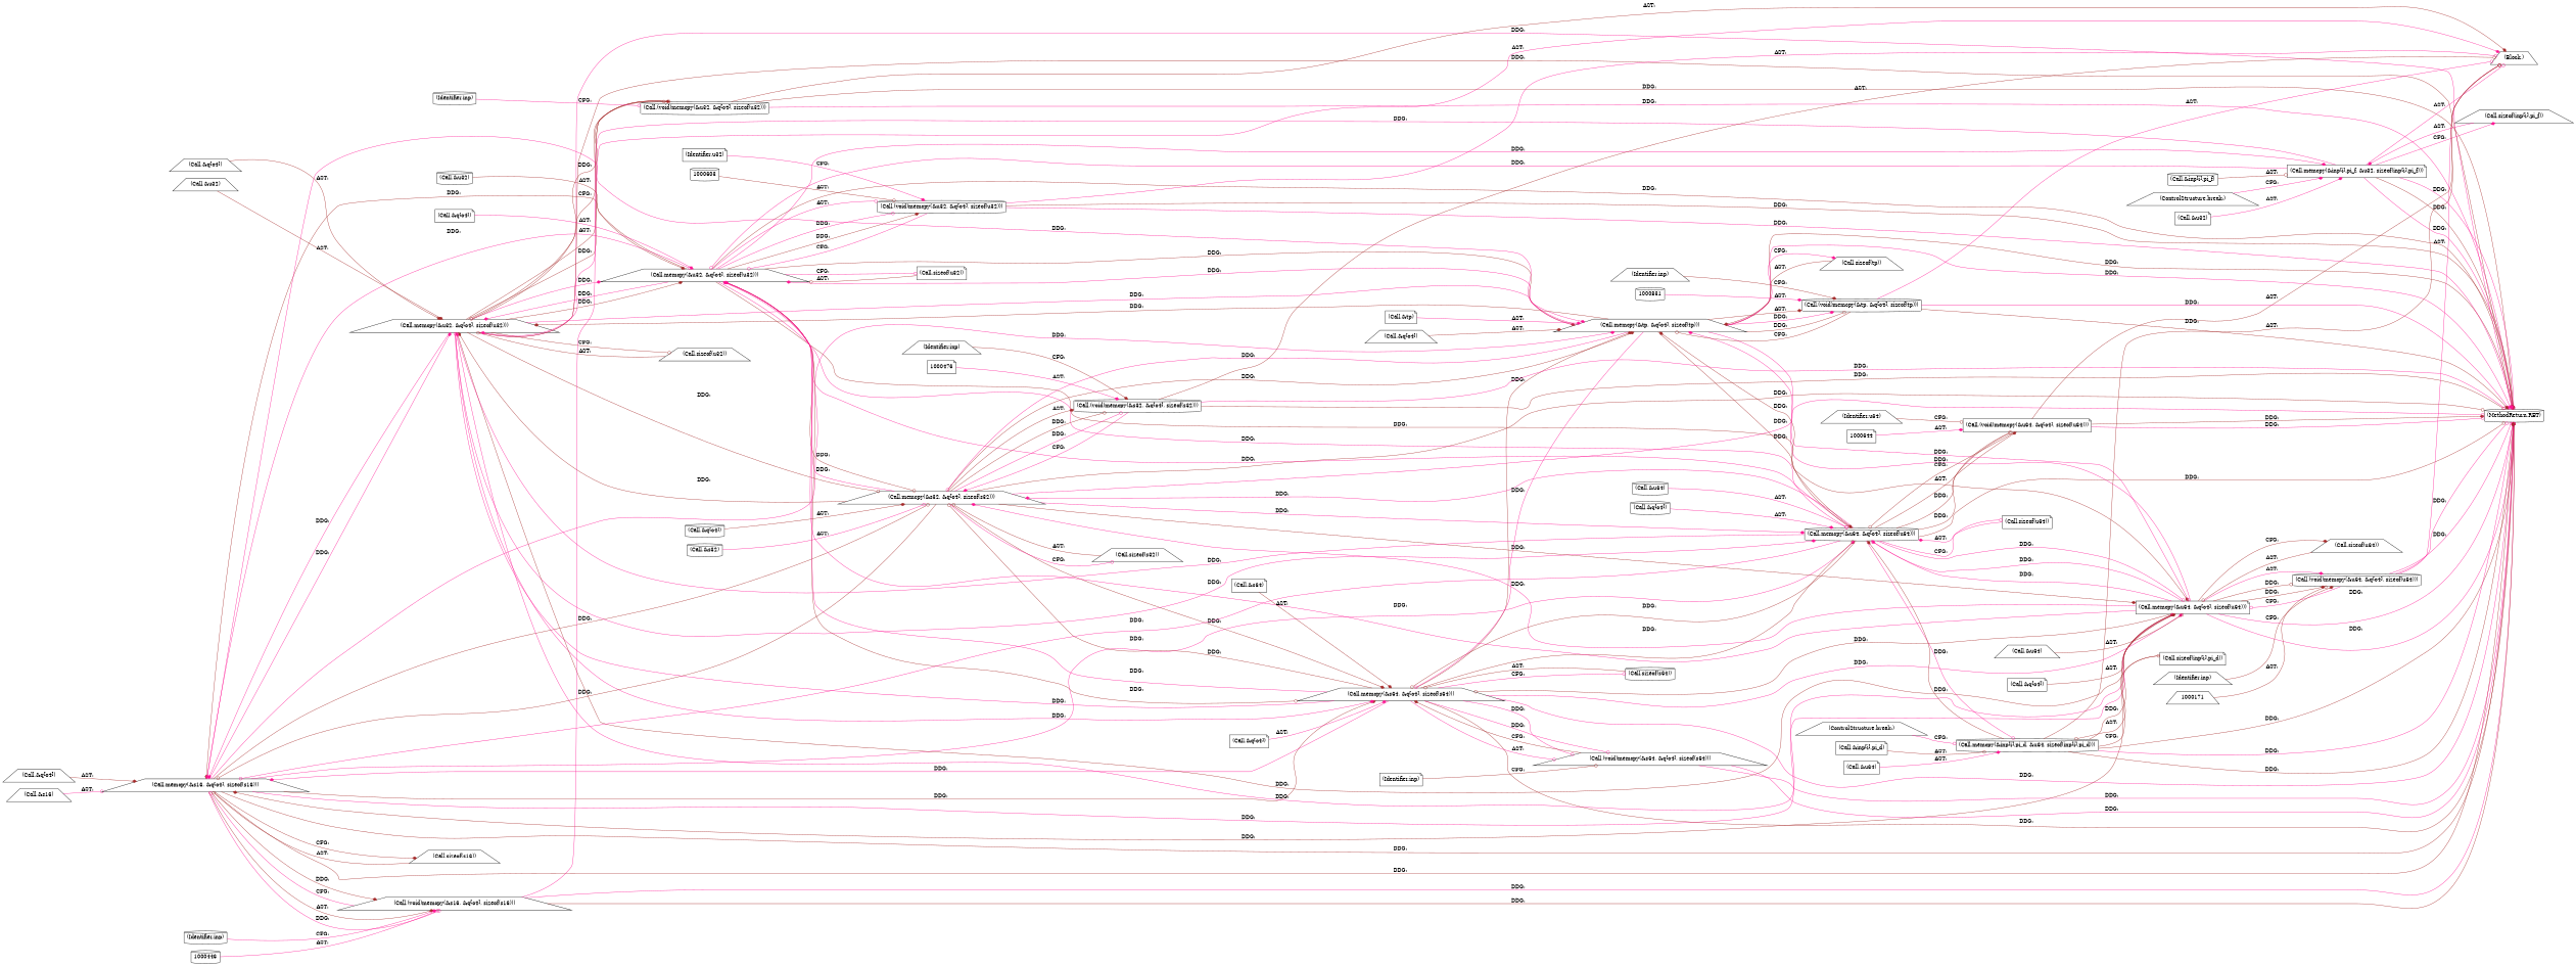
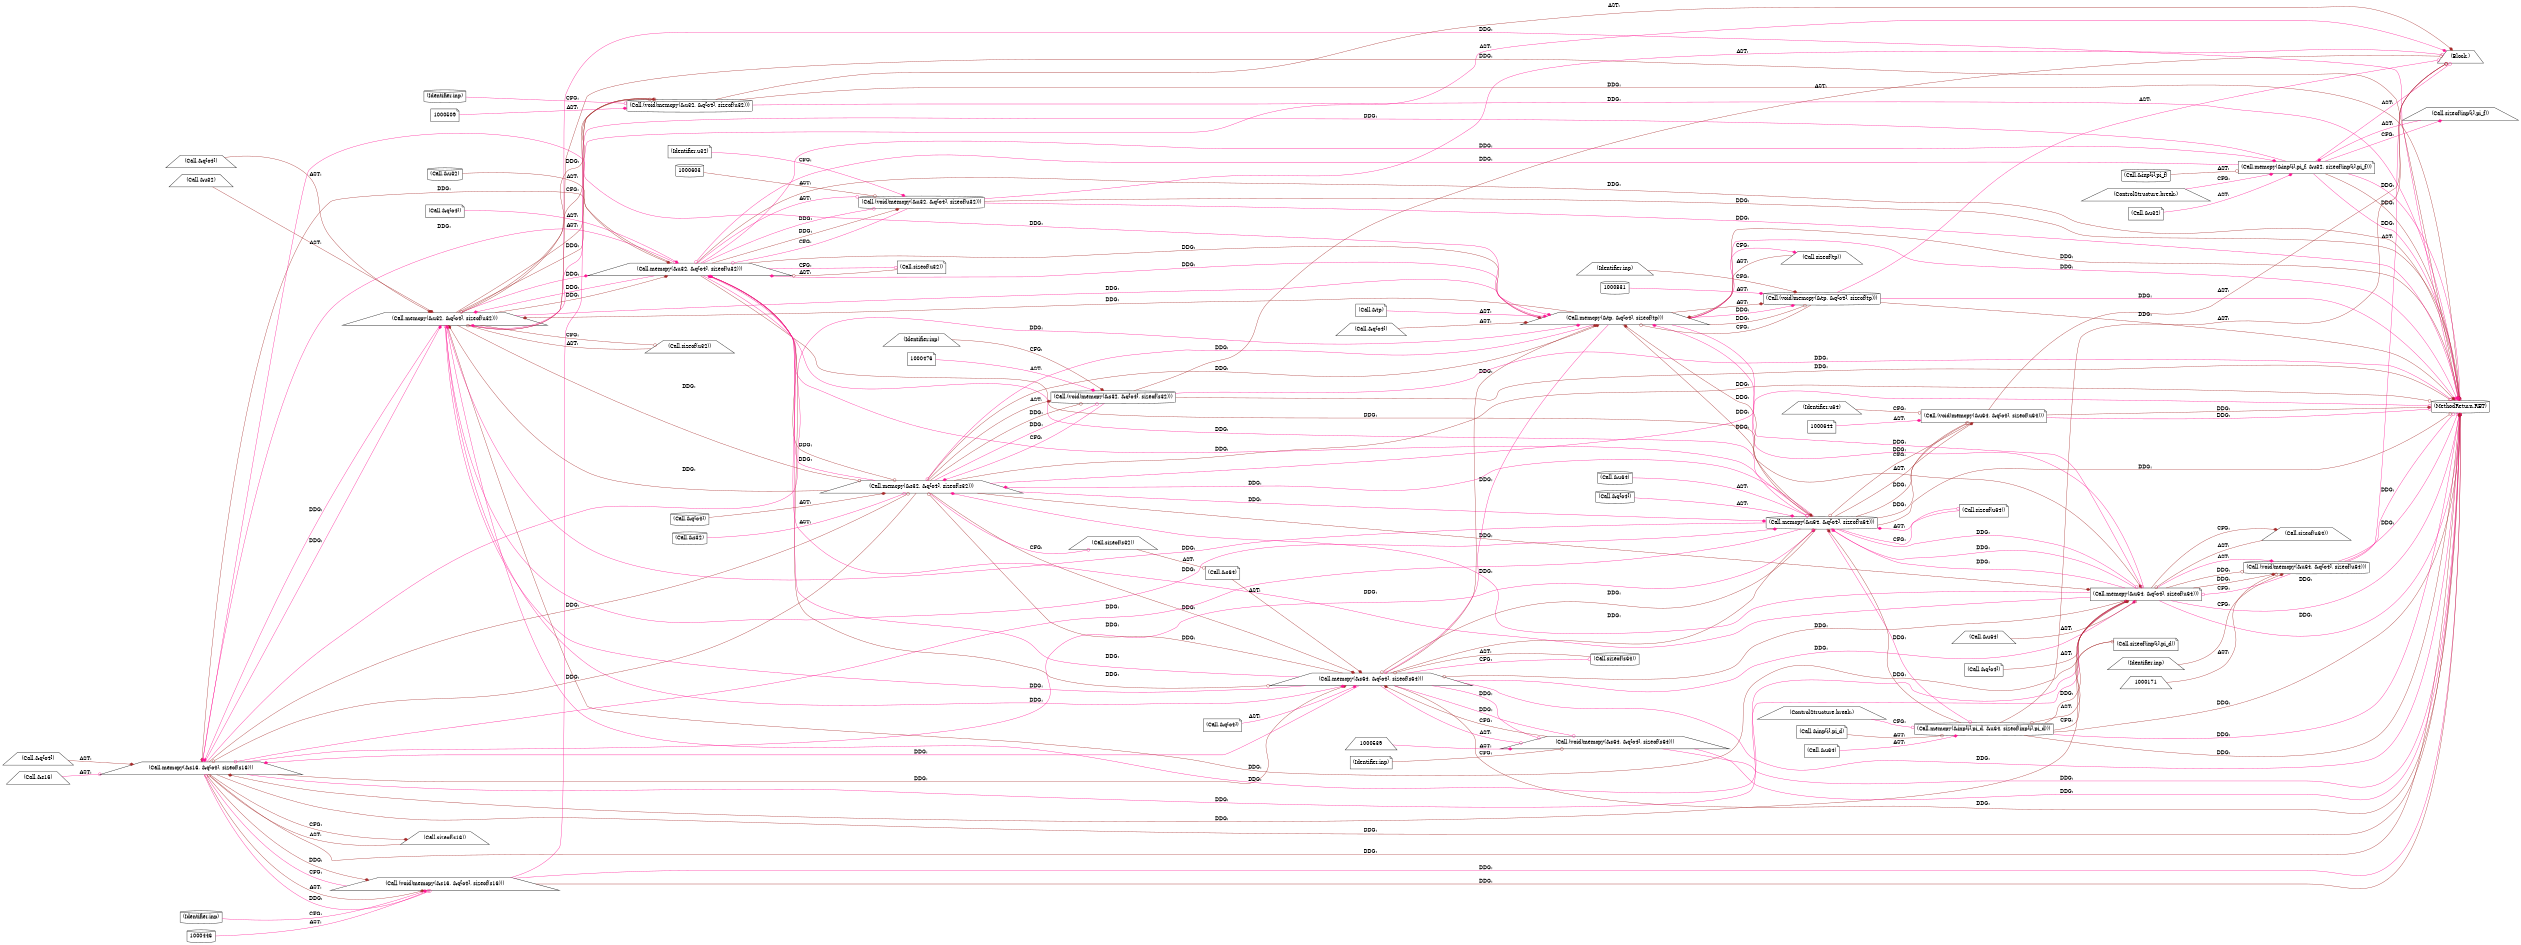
  digraph {
    rankdir=LR
    node [shape=trapezium]
    edge [arrowhead=diamond color=deeppink]
    n1 [label="(Call,memcpy(&s16, &q[o4], sizeof(s16)))"]
    n2 [label="(Call,memcpy(&u32, &q[o4], sizeof(u32)))"]
    n3 [label="(Call,memcpy(&u32, &q[o4], sizeof(u32)))"]
    n4 [label="(Call,memcpy(&s32, &q[o4], sizeof(s32)))"]
    n5 [label="(Call,memcpy(&s64, &q[o4], sizeof(s64)))"]
    n6 [label="(Call,memcpy(&u64, &q[o4], sizeof(u64)))" shape=note]
    n7 [label="(Call,memcpy(&u64, &q[o4], sizeof(u64)))" shape=cylinder]
    n8 [label="(Call,memcpy(&tp, &q[o4], sizeof(tp)))"]
    n9 [label="(Call,(void)memcpy(&s16, &q[o4], sizeof(s16)))"]
    n10 [label="(MethodReturn,RET)" shape=cylinder]
    n11 [label="(Call,sizeof(s16))"]
    n12 [label="(Call,(void)memcpy(&u32, &q[o4], sizeof(u32)))" shape=cylinder]
    n13 [label="(Call,sizeof(u32))"]
    n14 [label="(Call,memcpy(&inp[i].pi_f, &u32, sizeof(inp[i].pi_f)))" shape=note]
    n15 [label="(Call,(void)memcpy(&u32, &q[o4], sizeof(u32)))" shape=cylinder]
    n16 [label="(Call,sizeof(u32))" shape=note]
    n17 [label="(Call,(void)memcpy(&s32, &q[o4], sizeof(s32)))" shape=cylinder]
    n18 [label="(Call,sizeof(s32))"]
    n19 [label="(Call,(void)memcpy(&s64, &q[o4], sizeof(s64)))"]
    n20 [label="(Call,sizeof(s64))" shape=cylinder]
    n21 [label="(Call,(void)memcpy(&u64, &q[o4], sizeof(u64)))" shape=cylinder]
    n22 [label="(Call,sizeof(u64))"]
    n23 [label="(Call,memcpy(&inp[i].pi_d, &u64, sizeof(inp[i].pi_d)))" shape=cylinder]
    n24 [label="(Call,(void)memcpy(&u64, &q[o4], sizeof(u64)))" shape=note]
    n25 [label="(Call,sizeof(u64))" shape=note]
    n26 [label="(Call,(void)memcpy(&tp, &q[o4], sizeof(tp)))" shape=cylinder]
    n27 [label="(Call,sizeof(tp))"]
    n28 [label="(Block,)"]
    n29 [label="(Call,sizeof(inp[i].pi_f))"]
    n30 [label="(Call,sizeof(inp[i].pi_d))" shape=note]
    n31 [label="(Call,&u64)"]
    n32 [label="(Identifier,inp)"]
    n33 [label="(Call,&q[o4])" shape=note]
    n34 [label="(Identifier,u32)" shape=note]
    n35 [label="(Call,&q[o4])" shape=note]
    n36 [label="(Call,&u32)" shape=note]
    n37 [label="(Call,&u64)" shape=note]
    n38 [label="(Call,&tp)" shape=note]
    n39 [label="(Call,&u64)" shape=cylinder]
    n40 [label="(Identifier,inp)"]
    n41 [label="(ControlStructure,break;)"]
    n42 [label="(Call,&q[o4])" shape=cylinder]
    n43 [label="(Identifier,inp)" shape=cylinder]
    n44 [label="(Identifier,u64)"]
    n45 [label="(Call,&q[o4])"]
    n46 [label="(Call,&s32)" shape=cylinder]
    n47 [label="(Call,&u32)"]
    n48 [label="(Call,&inp[i].pi_f)" shape=cylinder]
    n49 [label="(Identifier,inp)" shape=cylinder]
    n50 [label="(Identifier,inp)" shape=note]
    n51 [label="(Call,&q[o4])"]
    n52 [label="(ControlStructure,break;)"]
    n53 [label="(Call,&inp[i].pi_d)" shape=note]
    n54 [label="(Call,&q[o4])" shape=note]
    n55 [label="(Call,&u32)" shape=cylinder]
    n56 [label="(Call,&q[o4])" shape=cylinder]
    n57 [label="(Identifier,inp)"]
    n58 [label="(Call,&s64)" shape=note]
    n59 [label="(Call,&q[o4])"]
    n60 [label="(Call,&s16)"]
    1000446 [shape=cylinder]
+   1000509 [shape=note]
+   1000539
    n64 [label=1000171]
    1000603 [shape=cylinder]
    1000644 [shape=note]
    1000831 [shape=cylinder]
    1000476 [shape=note]
    n1 -> n2 [label="DDG: "]
    n1 -> n3 [arrowhead=odot label="DDG: "]
    n1 -> n4 [arrowhead=odot color=brown label="DDG: "]
    n1 -> n5 [color=brown label="DDG: "]
    n1 -> n6 [label="DDG: "]
    n1 -> n7 [label="DDG: "]
    n1 -> n8 [label="DDG: "]
    n1 -> n9 [color=brown label="AST: "]
    n1 -> n9 [arrowhead=odot label="DDG: "]
    n1 -> n9 [color=brown label="DDG: "]
    n1 -> n10 [color=brown label="DDG: "]
    n1 -> n10 [color=brown label="DDG: "]
    n1 -> n11 [color=brown label="CFG: "]
    n2 -> n1 [label="DDG: "]
    n2 -> n3 [color=brown label="DDG: "]
    n2 -> n3 [label="DDG: "]
    n2 -> n4 [arrowhead=odot color=brown label="DDG: "]
    n2 -> n5 [label="DDG: "]
    n2 -> n6 [label="DDG: "]
    n2 -> n7 [label="DDG: "]
    n2 -> n8 [label="DDG: "]
    n2 -> n10 [label="DDG: "]
    n2 -> n10 [color=brown label="DDG: "]
    n2 -> n12 [color=brown label="AST: "]
    n2 -> n12 [arrowhead=odot color=brown label="DDG: "]
    n2 -> n12 [arrowhead=odot color=brown label="DDG: "]
    n2 -> n13 [arrowhead=odot color=brown label="CFG: "]
    n3 -> n1 [color=brown label="DDG: "]
    n3 -> n2 [label="DDG: "]
    n3 -> n4 [arrowhead=odot color=brown label="DDG: "]
    n3 -> n5 [arrowhead=odot color=brown label="DDG: "]
    n3 -> n6 [color=brown label="DDG: "]
    n3 -> n7 [arrowhead=odot label="DDG: "]
    n3 -> n8 [color=brown label="DDG: "]
    n3 -> n10 [color=brown label="DDG: "]
    n3 -> n14 [label="DDG: "]
    n3 -> n15 [arrowhead=odot label="AST: "]
    n3 -> n15 [arrowhead=odot label="DDG: "]
    n3 -> n15 [color=brown label="DDG: "]
    n3 -> n16 [arrowhead=odot label="CFG: "]
    n4 -> n1 [arrowhead=odot color=brown label="DDG: "]
    n4 -> n2 [color=brown label="DDG: "]
    n4 -> n3 [arrowhead=odot label="DDG: "]
    n4 -> n5 [color=brown label="DDG: "]
    n4 -> n6 [color=brown label="DDG: "]
    n4 -> n7 [label="DDG: "]
    n4 -> n8 [color=brown label="DDG: "]
    n4 -> n10 [arrowhead=odot color=brown label="DDG: "]
    n4 -> n10 [arrowhead=odot label="DDG: "]
    n4 -> n17 [color=brown label="AST: "]
    n4 -> n17 [arrowhead=odot color=brown label="DDG: "]
    n4 -> n17 [arrowhead=odot label="DDG: "]
    n4 -> n18 [arrowhead=odot label="CFG: "]
    n5 -> n1 [label="DDG: "]
    n5 -> n2 [arrowhead=odot label="DDG: "]
    n5 -> n3 [label="DDG: "]
    n5 -> n4 [arrowhead=odot color=brown label="DDG: "]
    n5 -> n6 [label="DDG: "]
    n5 -> n7 [arrowhead=odot color=brown label="DDG: "]
    n5 -> n8 [color=brown label="DDG: "]
    n5 -> n10 [color=brown label="DDG: "]
    n5 -> n10 [label="DDG: "]
    n5 -> n19 [arrowhead=odot label="AST: "]
    n5 -> n19 [arrowhead=odot label="DDG: "]
    n5 -> n19 [arrowhead=odot label="DDG: "]
    n5 -> n20 [arrowhead=odot label="CFG: "]
    n6 -> n1 [color=brown label="DDG: "]
    n6 -> n2 [arrowhead=odot color=brown label="DDG: "]
    n6 -> n3 [label="DDG: "]
    n6 -> n4 [label="DDG: "]
    n6 -> n5 [arrowhead=odot color=brown label="DDG: "]
    n6 -> n7 [arrowhead=odot label="DDG: "]
    n6 -> n7 [label="DDG: "]
    n6 -> n8 [label="DDG: "]
    n6 -> n10 [arrowhead=odot label="DDG: "]
    n6 -> n10 [arrowhead=odot label="DDG: "]
    n6 -> n21 [label="AST: "]
    n6 -> n21 [arrowhead=odot color=brown label="DDG: "]
    n6 -> n21 [color=brown label="DDG: "]
    n6 -> n22 [color=brown label="CFG: "]
    n7 -> n1 [arrowhead=odot label="DDG: "]
    n7 -> n2 [label="DDG: "]
    n7 -> n3 [label="DDG: "]
    n7 -> n4 [label="DDG: "]
    n7 -> n5 [arrowhead=odot color=brown label="DDG: "]
    n7 -> n6 [arrowhead=odot label="DDG: "]
    n7 -> n8 [color=brown label="DDG: "]
    n7 -> n10 [arrowhead=odot color=brown label="DDG: "]
    n7 -> n23 [arrowhead=odot label="DDG: "]
    n7 -> n24 [color=brown label="AST: "]
    n7 -> n24 [arrowhead=odot color=brown label="DDG: "]
    n7 -> n24 [arrowhead=odot color=brown label="DDG: "]
    n7 -> n25 [arrowhead=odot label="CFG: "]
    n8 -> n1 [label="DDG: "]
    n8 -> n2 [color=brown label="DDG: "]
    n8 -> n3 [label="DDG: "]
    n8 -> n4 [arrowhead=odot label="DDG: "]
    n8 -> n5 [arrowhead=odot label="DDG: "]
    n8 -> n6 [arrowhead=odot label="DDG: "]
    n8 -> n7 [color=brown label="DDG: "]
    n8 -> n10 [color=brown label="DDG: "]
    n8 -> n10 [label="DDG: "]
    n8 -> n26 [color=brown label="AST: "]
    n8 -> n26 [label="DDG: "]
    n8 -> n26 [arrowhead=odot color=brown label="DDG: "]
    n8 -> n27 [label="CFG: "]
    n9 -> n1 [arrowhead=odot label="CFG: "]
    n9 -> n10 [arrowhead=odot label="DDG: "]
    n9 -> n10 [arrowhead=odot color=brown label="DDG: "]
    n9 -> n28 [label="AST: "]
    n11 -> n1 [arrowhead=odot color=brown label="AST: "]
    n12 -> n2 [arrowhead=odot color=brown label="CFG: "]
    n12 -> n10 [arrowhead=odot label="DDG: "]
    n12 -> n10 [color=brown label="DDG: "]
    n12 -> n28 [color=brown label="AST: "]
    n13 -> n2 [arrowhead=odot color=brown label="AST: "]
    n14 -> n2 [label="DDG: "]
    n14 -> n3 [arrowhead=odot label="DDG: "]
    n14 -> n10 [color=brown label="DDG: "]
    n14 -> n10 [arrowhead=odot label="DDG: "]
    n14 -> n10 [arrowhead=odot label="DDG: "]
    n14 -> n28 [arrowhead=odot label="AST: "]
    n14 -> n29 [label="CFG: "]
    n15 -> n3 [arrowhead=odot label="CFG: "]
    n15 -> n10 [arrowhead=odot color=brown label="DDG: "]
    n15 -> n10 [label="DDG: "]
    n15 -> n28 [arrowhead=odot label="AST: "]
    n16 -> n3 [arrowhead=odot color=brown label="AST: "]
    n17 -> n4 [label="CFG: "]
    n17 -> n10 [arrowhead=odot color=brown label="DDG: "]
    n17 -> n10 [arrowhead=odot label="DDG: "]
    n17 -> n28 [arrowhead=odot color=brown label="AST: "]
-   n18 -> n4 [arrowhead=odot color=brown label="AST: "]
+   n18 -> n58 [arrowhead=odot color=brown label="AST: "]
    n19 -> n5 [color=brown label="CFG: "]
    n19 -> n10 [arrowhead=odot label="DDG: "]
    n19 -> n10 [label="DDG: "]
    n20 -> n5 [arrowhead=odot color=brown label="AST: "]
    n21 -> n6 [arrowhead=odot label="CFG: "]
    n21 -> n10 [arrowhead=odot label="DDG: "]
    n21 -> n10 [arrowhead=odot label="DDG: "]
    n21 -> n28 [arrowhead=odot label="AST: "]
    n22 -> n6 [arrowhead=odot color=brown label="AST: "]
    n23 -> n6 [arrowhead=odot color=brown label="DDG: "]
    n23 -> n7 [color=brown label="DDG: "]
    n23 -> n10 [arrowhead=odot color=brown label="DDG: "]
    n23 -> n10 [arrowhead=odot label="DDG: "]
    n23 -> n10 [color=brown label="DDG: "]
    n23 -> n28 [arrowhead=odot color=brown label="AST: "]
    n23 -> n30 [arrowhead=odot color=brown label="CFG: "]
    n24 -> n7 [arrowhead=odot color=brown label="CFG: "]
    n24 -> n10 [color=brown label="DDG: "]
    n24 -> n10 [arrowhead=odot label="DDG: "]
    n24 -> n28 [arrowhead=odot color=brown label="AST: "]
    n25 -> n7 [label="AST: "]
    n26 -> n8 [arrowhead=odot color=brown label="CFG: "]
    n26 -> n10 [label="DDG: "]
    n26 -> n10 [color=brown label="DDG: "]
    n26 -> n28 [arrowhead=odot label="AST: "]
    n27 -> n8 [color=brown label="AST: "]
    n29 -> n14 [label="AST: "]
    n30 -> n23 [arrowhead=odot color=brown label="AST: "]
    n31 -> n6 [arrowhead=odot color=brown label="AST: "]
    n32 -> n17 [color=brown label="CFG: "]
    n33 -> n6 [color=brown label="AST: "]
    n34 -> n15 [label="CFG: "]
    n35 -> n5 [label="AST: "]
    n36 -> n14 [label="AST: "]
    n37 -> n23 [label="AST: "]
    n38 -> n8 [label="AST: "]
    n39 -> n7 [arrowhead=odot label="AST: "]
    n40 -> n26 [color=brown label="CFG: "]
    n41 -> n23 [arrowhead=odot label="CFG: "]
    n42 -> n4 [color=brown label="AST: "]
    n43 -> n12 [arrowhead=odot label="CFG: "]
    n44 -> n24 [arrowhead=odot color=brown label="CFG: "]
    n45 -> n8 [color=brown label="AST: "]
    n46 -> n4 [arrowhead=odot label="AST: "]
    n47 -> n2 [color=brown label="AST: "]
    n48 -> n14 [arrowhead=odot color=brown label="AST: "]
    n49 -> n9 [label="CFG: "]
    n50 -> n19 [arrowhead=odot color=brown label="CFG: "]
    n51 -> n1 [color=brown label="AST: "]
    n52 -> n14 [label="CFG: "]
    n53 -> n23 [arrowhead=odot color=brown label="AST: "]
    n54 -> n3 [label="AST: "]
    n55 -> n3 [color=brown label="AST: "]
    n56 -> n7 [label="AST: "]
    n57 -> n21 [color=brown label="CFG: "]
    n58 -> n5 [color=brown label="AST: "]
    n59 -> n2 [color=brown label="AST: "]
    n60 -> n1 [arrowhead=odot label="AST: "]
    1000446 -> n9 [arrowhead=odot label="AST: "]
+   1000509 -> n12 [label="AST: "]
+   1000539 -> n19 [label="AST: "]
    n64 -> n21 [arrowhead=odot color=brown label="AST: "]
    1000603 -> n15 [arrowhead=odot color=brown label="AST: "]
    1000644 -> n24 [label="AST: "]
    1000831 -> n26 [label="AST: "]
    1000476 -> n17 [label="AST: "]
  }
